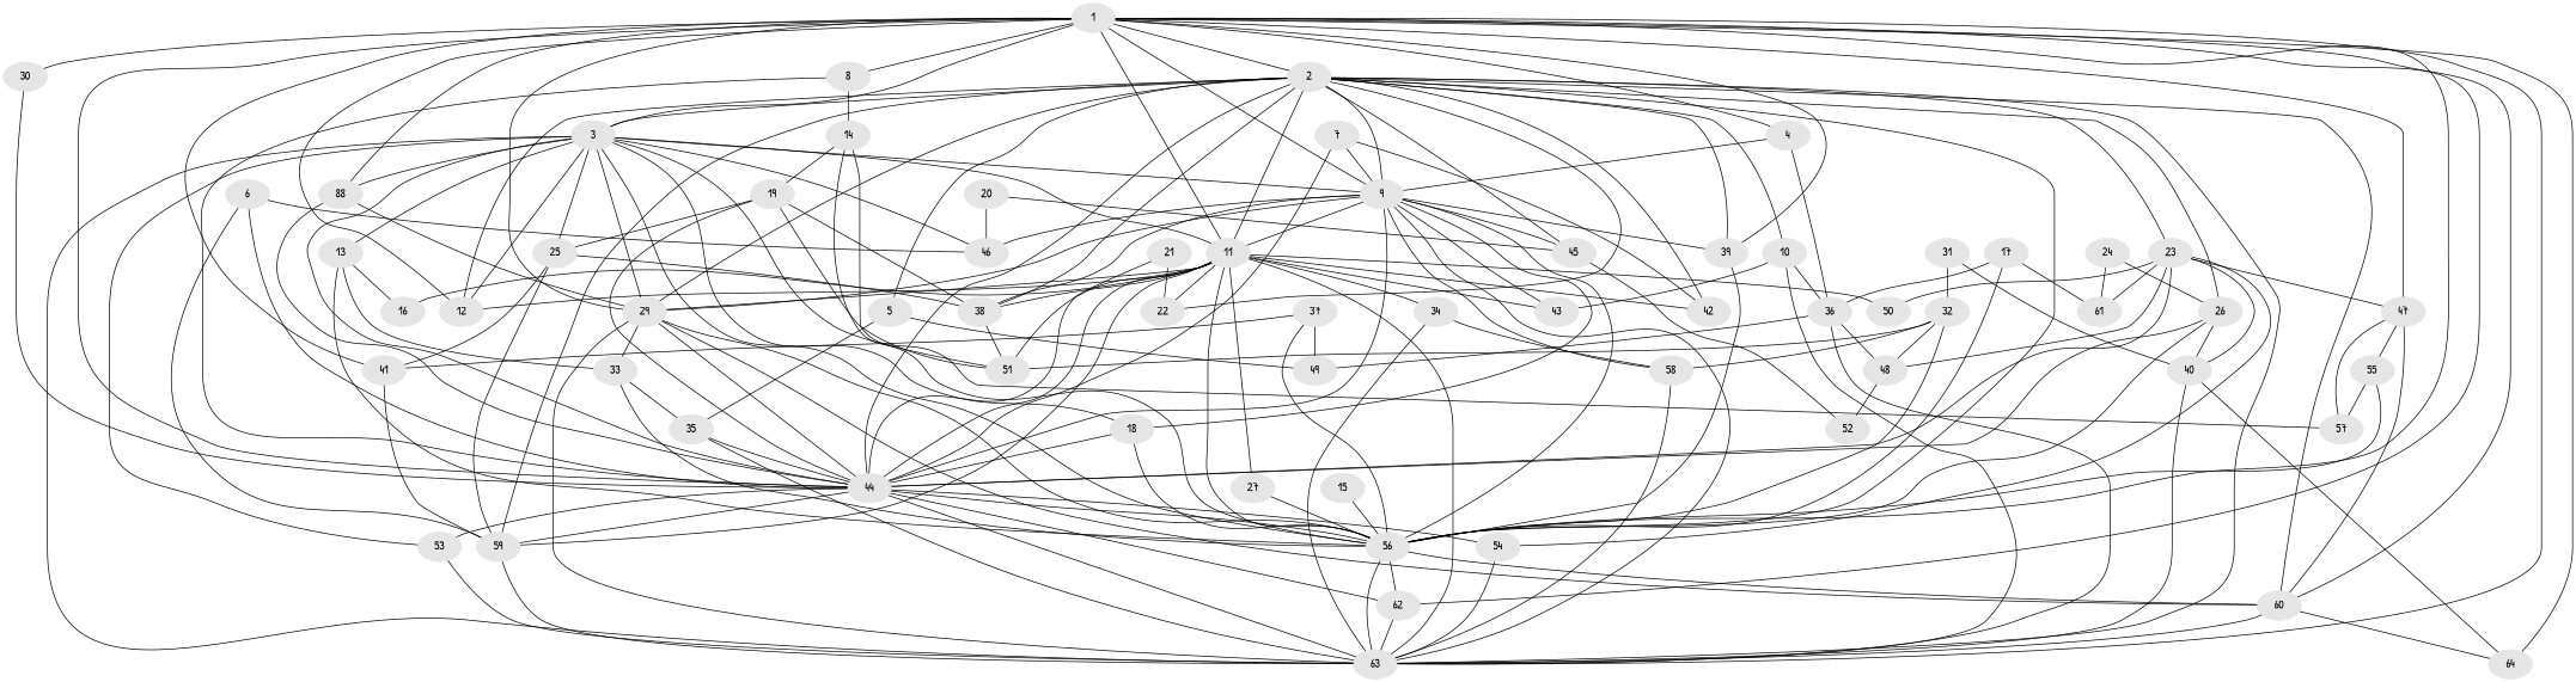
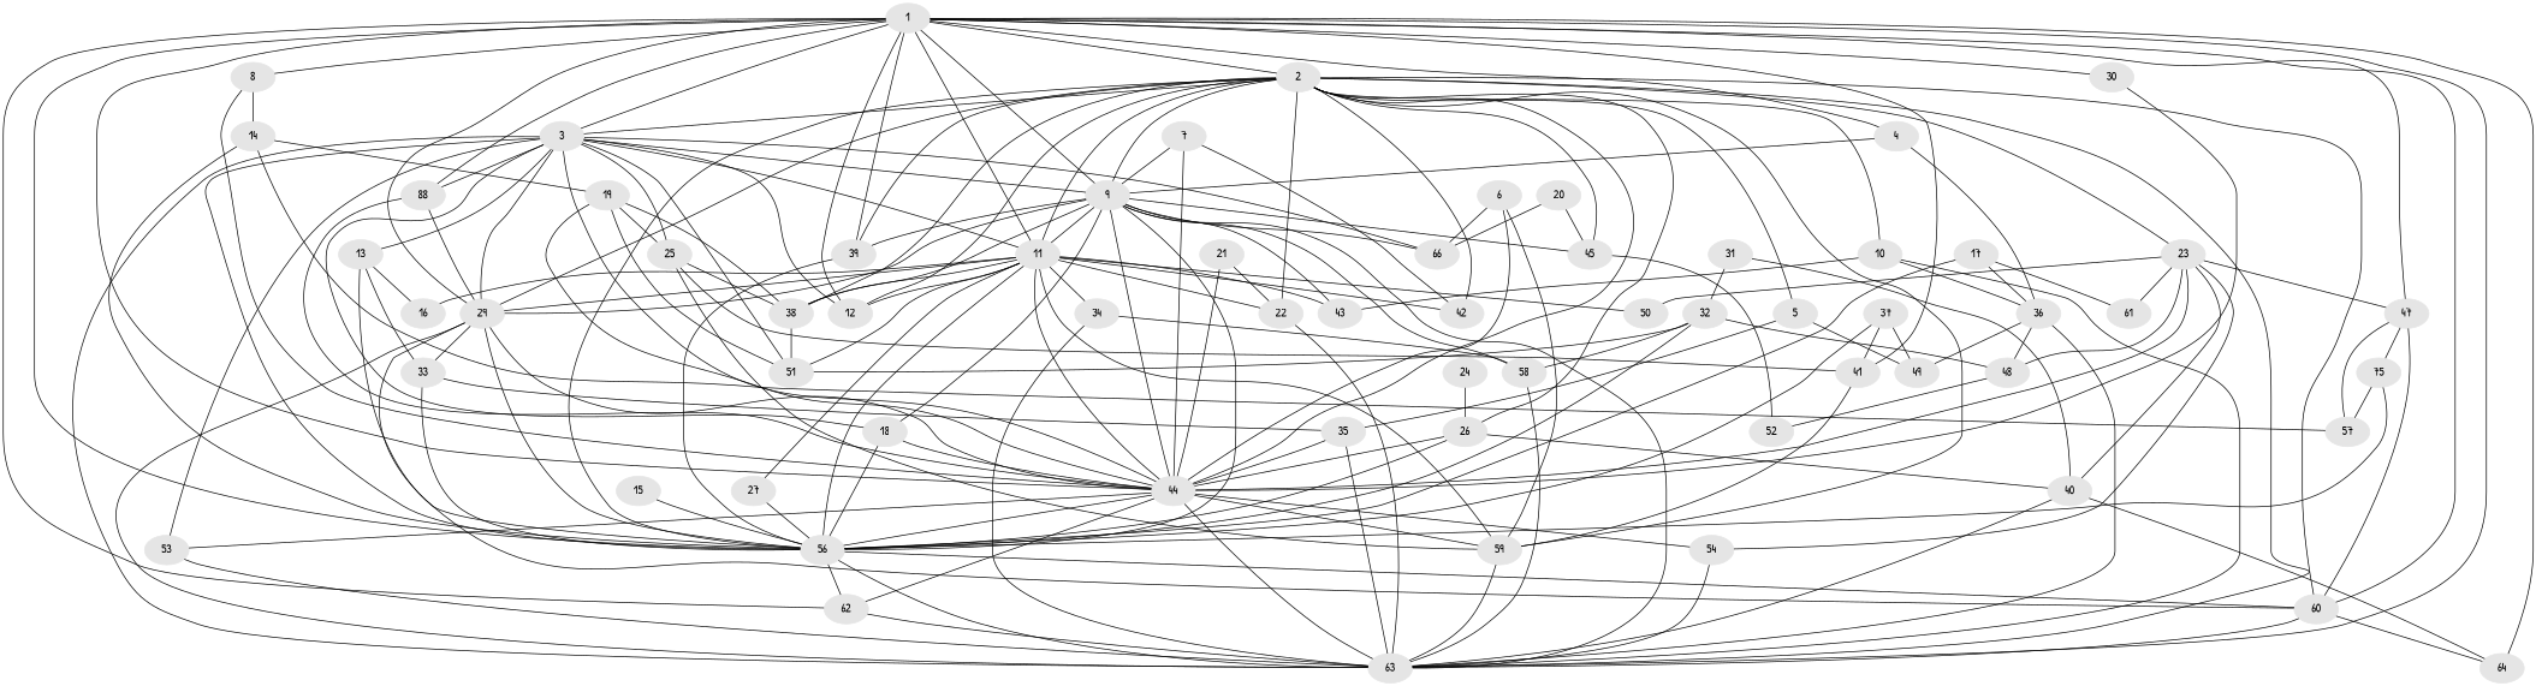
  graph {
    fontname="Patrick Hand"
    node [color=gray90 fontname="Patrick Hand" style=filled]
    edge [fontname="Patrick Hand" weight=1.0]
    1
    2
    3
    4
    8
    9
    11
    12
    n9 [label=88]
    29
    30
    39
    41
    44
    47
    56
    60
    62
    63
    64
    5
    10
    22
    23
    26
    38
    42
    45
    59
    13
    18
    25
-   46
+   46 [label=66]
    51
    53
    36
    14
    43
    58
    16
    27
    34
    50
    33
    54
    57
-   55
+   55 [label=75]
    35
    49
    61
    40
    48
    52
    6
    7
    19
    15
    17
    20
    21
    24
    31
    32
    37
    1 -- 2 [weight=2.0]
    1 -- 3 [weight=2.0]
    1 -- 4
    1 -- 8
    1 -- 9 [weight=2.0]
    1 -- 11 [weight=3.0]
    1 -- 12
    1 -- n9
    1 -- 29 [weight=2.0]
    1 -- 30
    1 -- 39
    1 -- 41
    1 -- 44 [weight=2.0]
    1 -- 47 [weight=2.0]
    1 -- 56 [weight=2.0]
    1 -- 60
    1 -- 62
    1 -- 63 [weight=2.0]
    1 -- 64
    2 -- 3
    2 -- 9
    2 -- 11
    2 -- 12
    2 -- 29 [weight=2.0]
    2 -- 39
    2 -- 44 [weight=2.0]
    2 -- 56
    2 -- 60
    2 -- 63
    2 -- 5
    2 -- 10
    2 -- 22 [weight=2.0]
    2 -- 23
    2 -- 26
    2 -- 38
    2 -- 42
    2 -- 45
    2 -- 59
    3 -- 9 [weight=2.0]
    3 -- 11
    3 -- 12
    3 -- n9
    3 -- 29
    3 -- 44
    3 -- 56 [weight=2.0]
    3 -- 63 [weight=2.0]
    3 -- 13 [weight=2.0]
    3 -- 18
    3 -- 25
    3 -- 46
    3 -- 51
    3 -- 53
    4 -- 9
    4 -- 36
    8 -- 44
    8 -- 14
    9 -- 11 [weight=2.0]
    9 -- 29
    9 -- 39 [weight=2.0]
    9 -- 44
    9 -- 56
    9 -- 63
    9 -- 38
    9 -- 45 [weight=2.0]
    9 -- 18
    9 -- 46
    9 -- 43 [weight=2.0]
    9 -- 58
    11 -- 12
    11 -- 29
    11 -- 44
    11 -- 56
-   11 -- 63
+   22 -- 63
    11 -- 22
    11 -- 38
    11 -- 42
    11 -- 59
    11 -- 51
    11 -- 43
    11 -- 16
    11 -- 27
    11 -- 34 [weight=2.0]
    11 -- 50 [weight=2.0]
    n9 -- 29
    n9 -- 44
    29 -- 44
    29 -- 56
    29 -- 60
    29 -- 63
    29 -- 33
    30 -- 44
    39 -- 56
    41 -- 59
    44 -- 56 [weight=2.0]
    44 -- 62
    44 -- 63 [weight=4.0]
    44 -- 59
    44 -- 53
    44 -- 54
    47 -- 60
    47 -- 57
    47 -- 55
    56 -- 60
    56 -- 62
    56 -- 63
    60 -- 63
    60 -- 64
    62 -- 63
    5 -- 35
    5 -- 49
    10 -- 63
    10 -- 36
    10 -- 43
    23 -- 44
    23 -- 47
    23 -- 50
    23 -- 54
    23 -- 61
    23 -- 40
    23 -- 48
    26 -- 44
    26 -- 56
    26 -- 40
    38 -- 51
    45 -- 52
    59 -- 63
    13 -- 56
    13 -- 16
    13 -- 33
    18 -- 44
    18 -- 56
    25 -- 41
    25 -- 38
    25 -- 59
    53 -- 63
    36 -- 63
    36 -- 49
    36 -- 48
    14 -- 56
    14 -- 57
    14 -- 19
    58 -- 63
    27 -- 56
    34 -- 63
    34 -- 58
    33 -- 56
    33 -- 35
    54 -- 63
    55 -- 56
    55 -- 57
    35 -- 44
    35 -- 63
    40 -- 63
    40 -- 64
    48 -- 52
    6 -- 44
    6 -- 59
    6 -- 46
    7 -- 9
    7 -- 44
    7 -- 42
    19 -- 44
    19 -- 38
    19 -- 25
    19 -- 51
    15 -- 56
    17 -- 56
    17 -- 36
    17 -- 61
    20 -- 45
    20 -- 46
    21 -- 44
    21 -- 22
    24 -- 26
-   24 -- 61
    31 -- 40
    31 -- 32
    32 -- 56
    32 -- 51
    32 -- 58
    32 -- 48
    37 -- 41
    37 -- 56
    37 -- 49
  }
